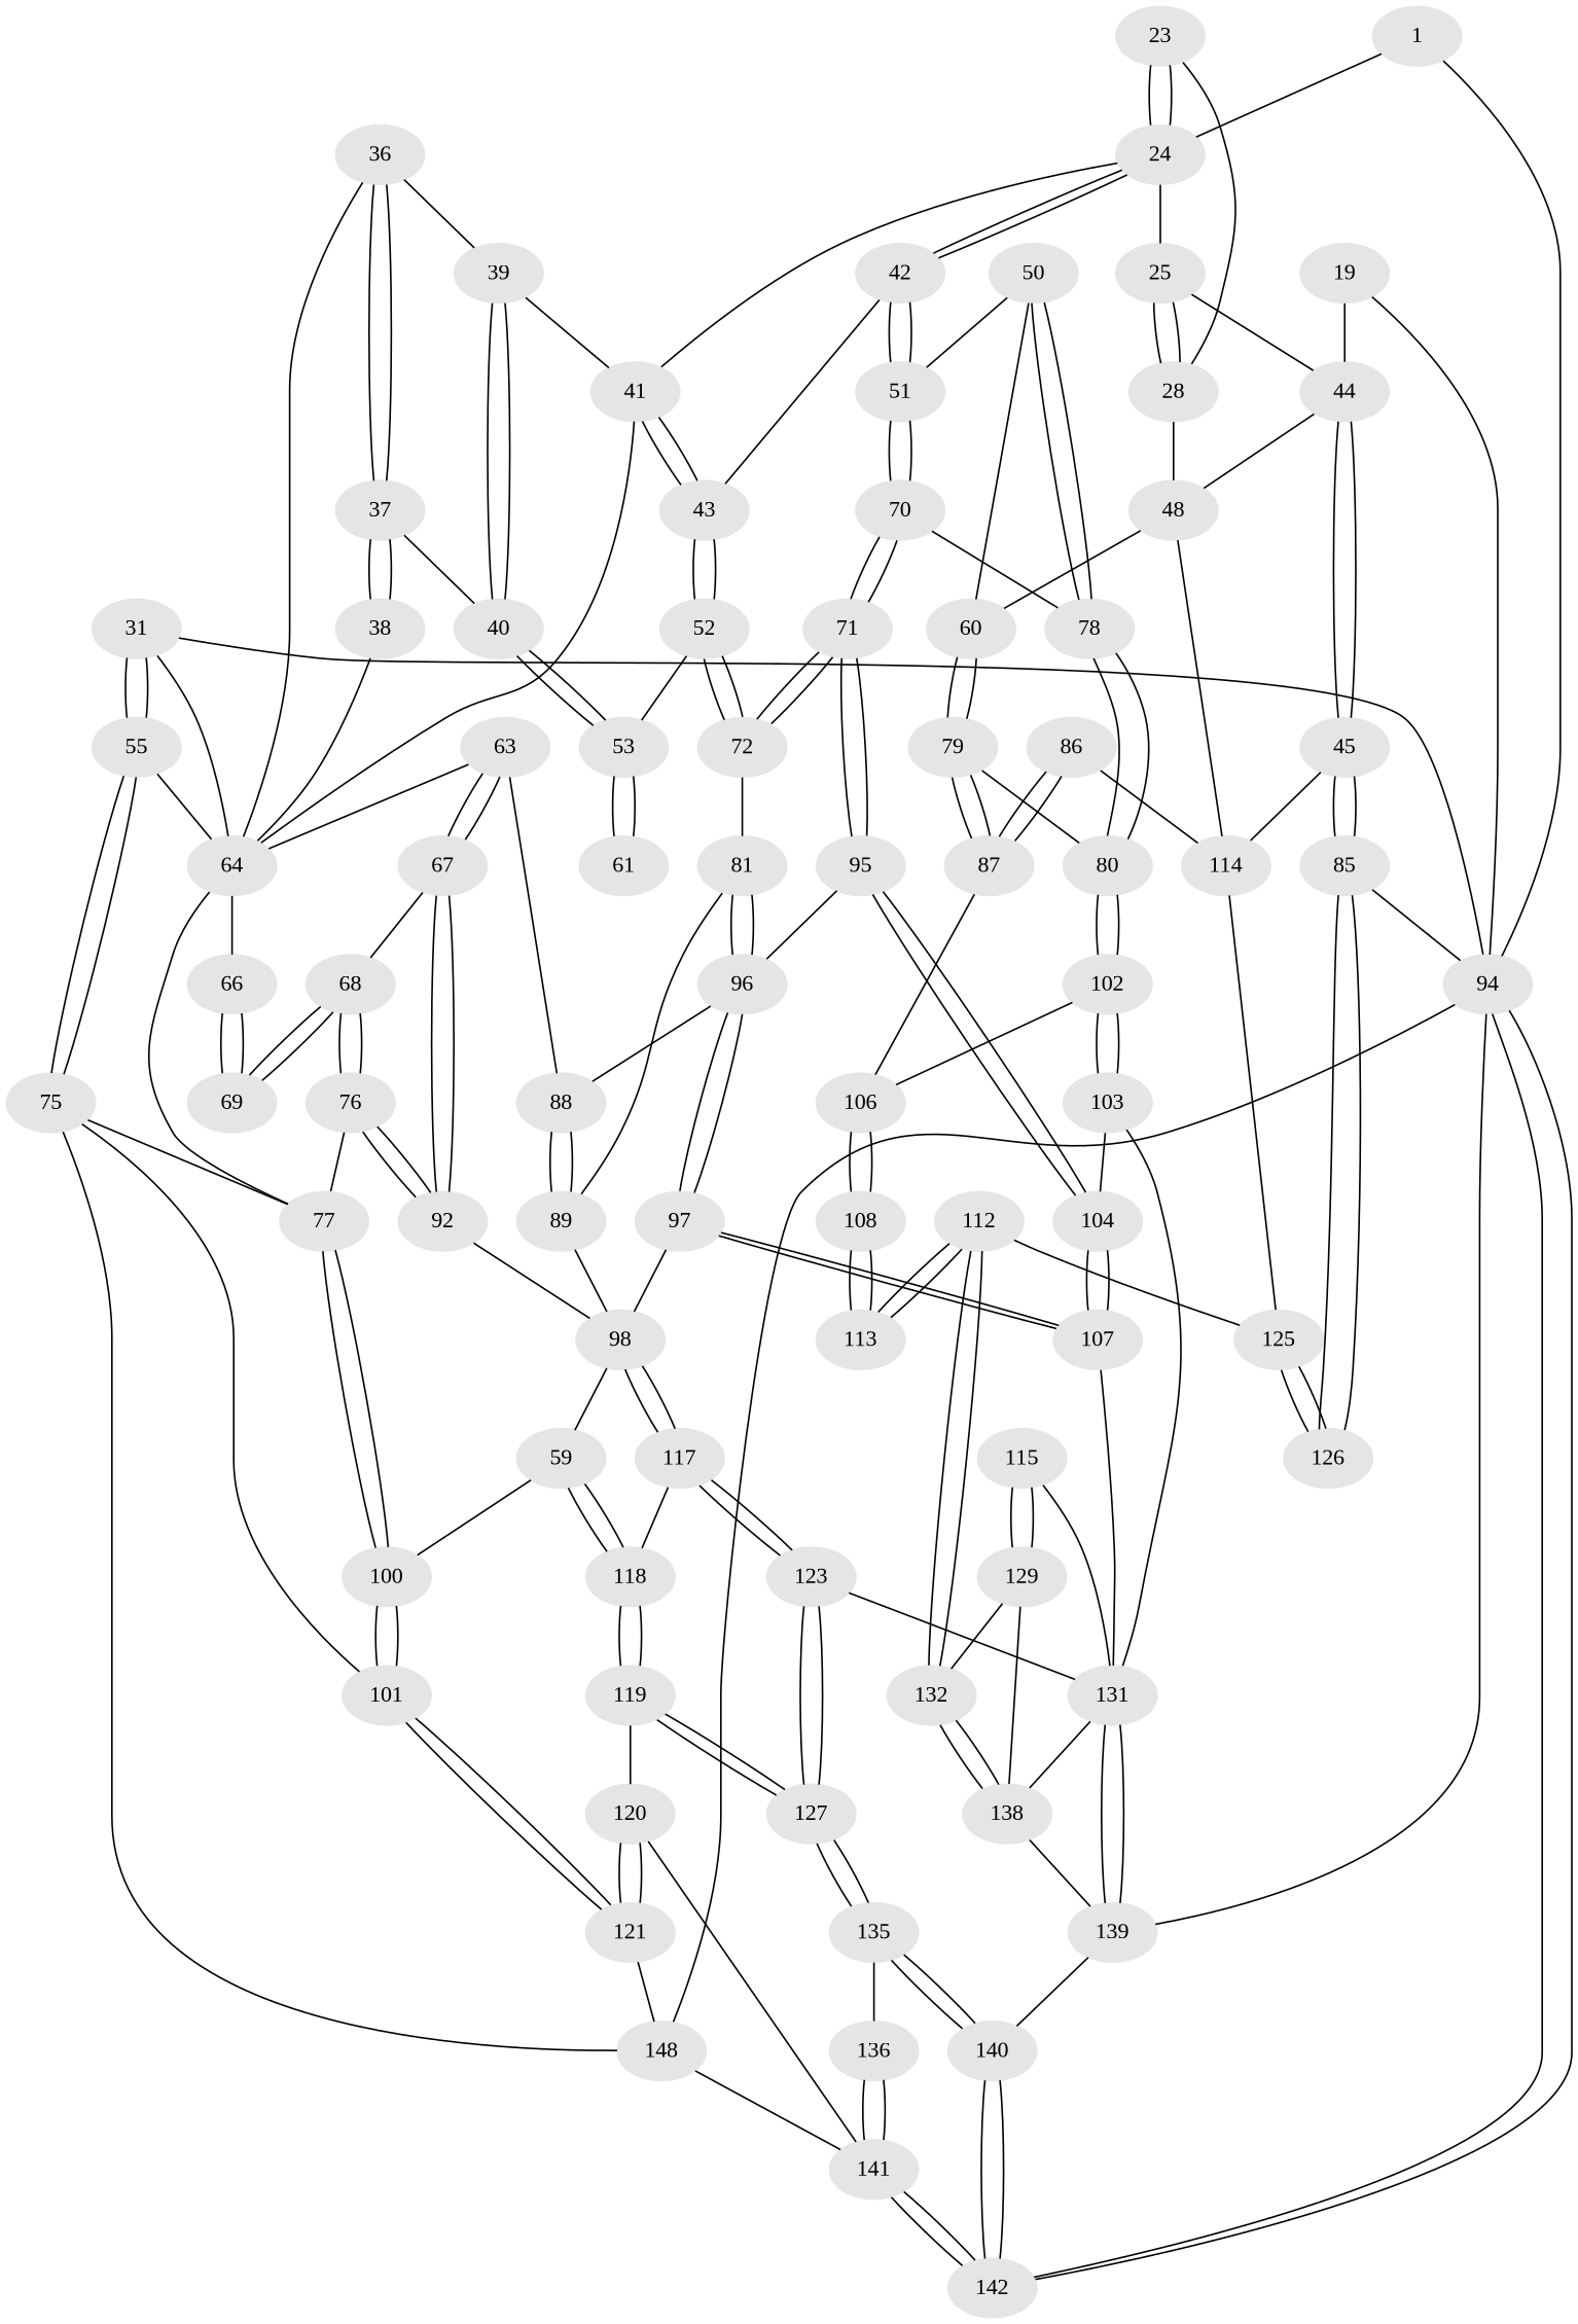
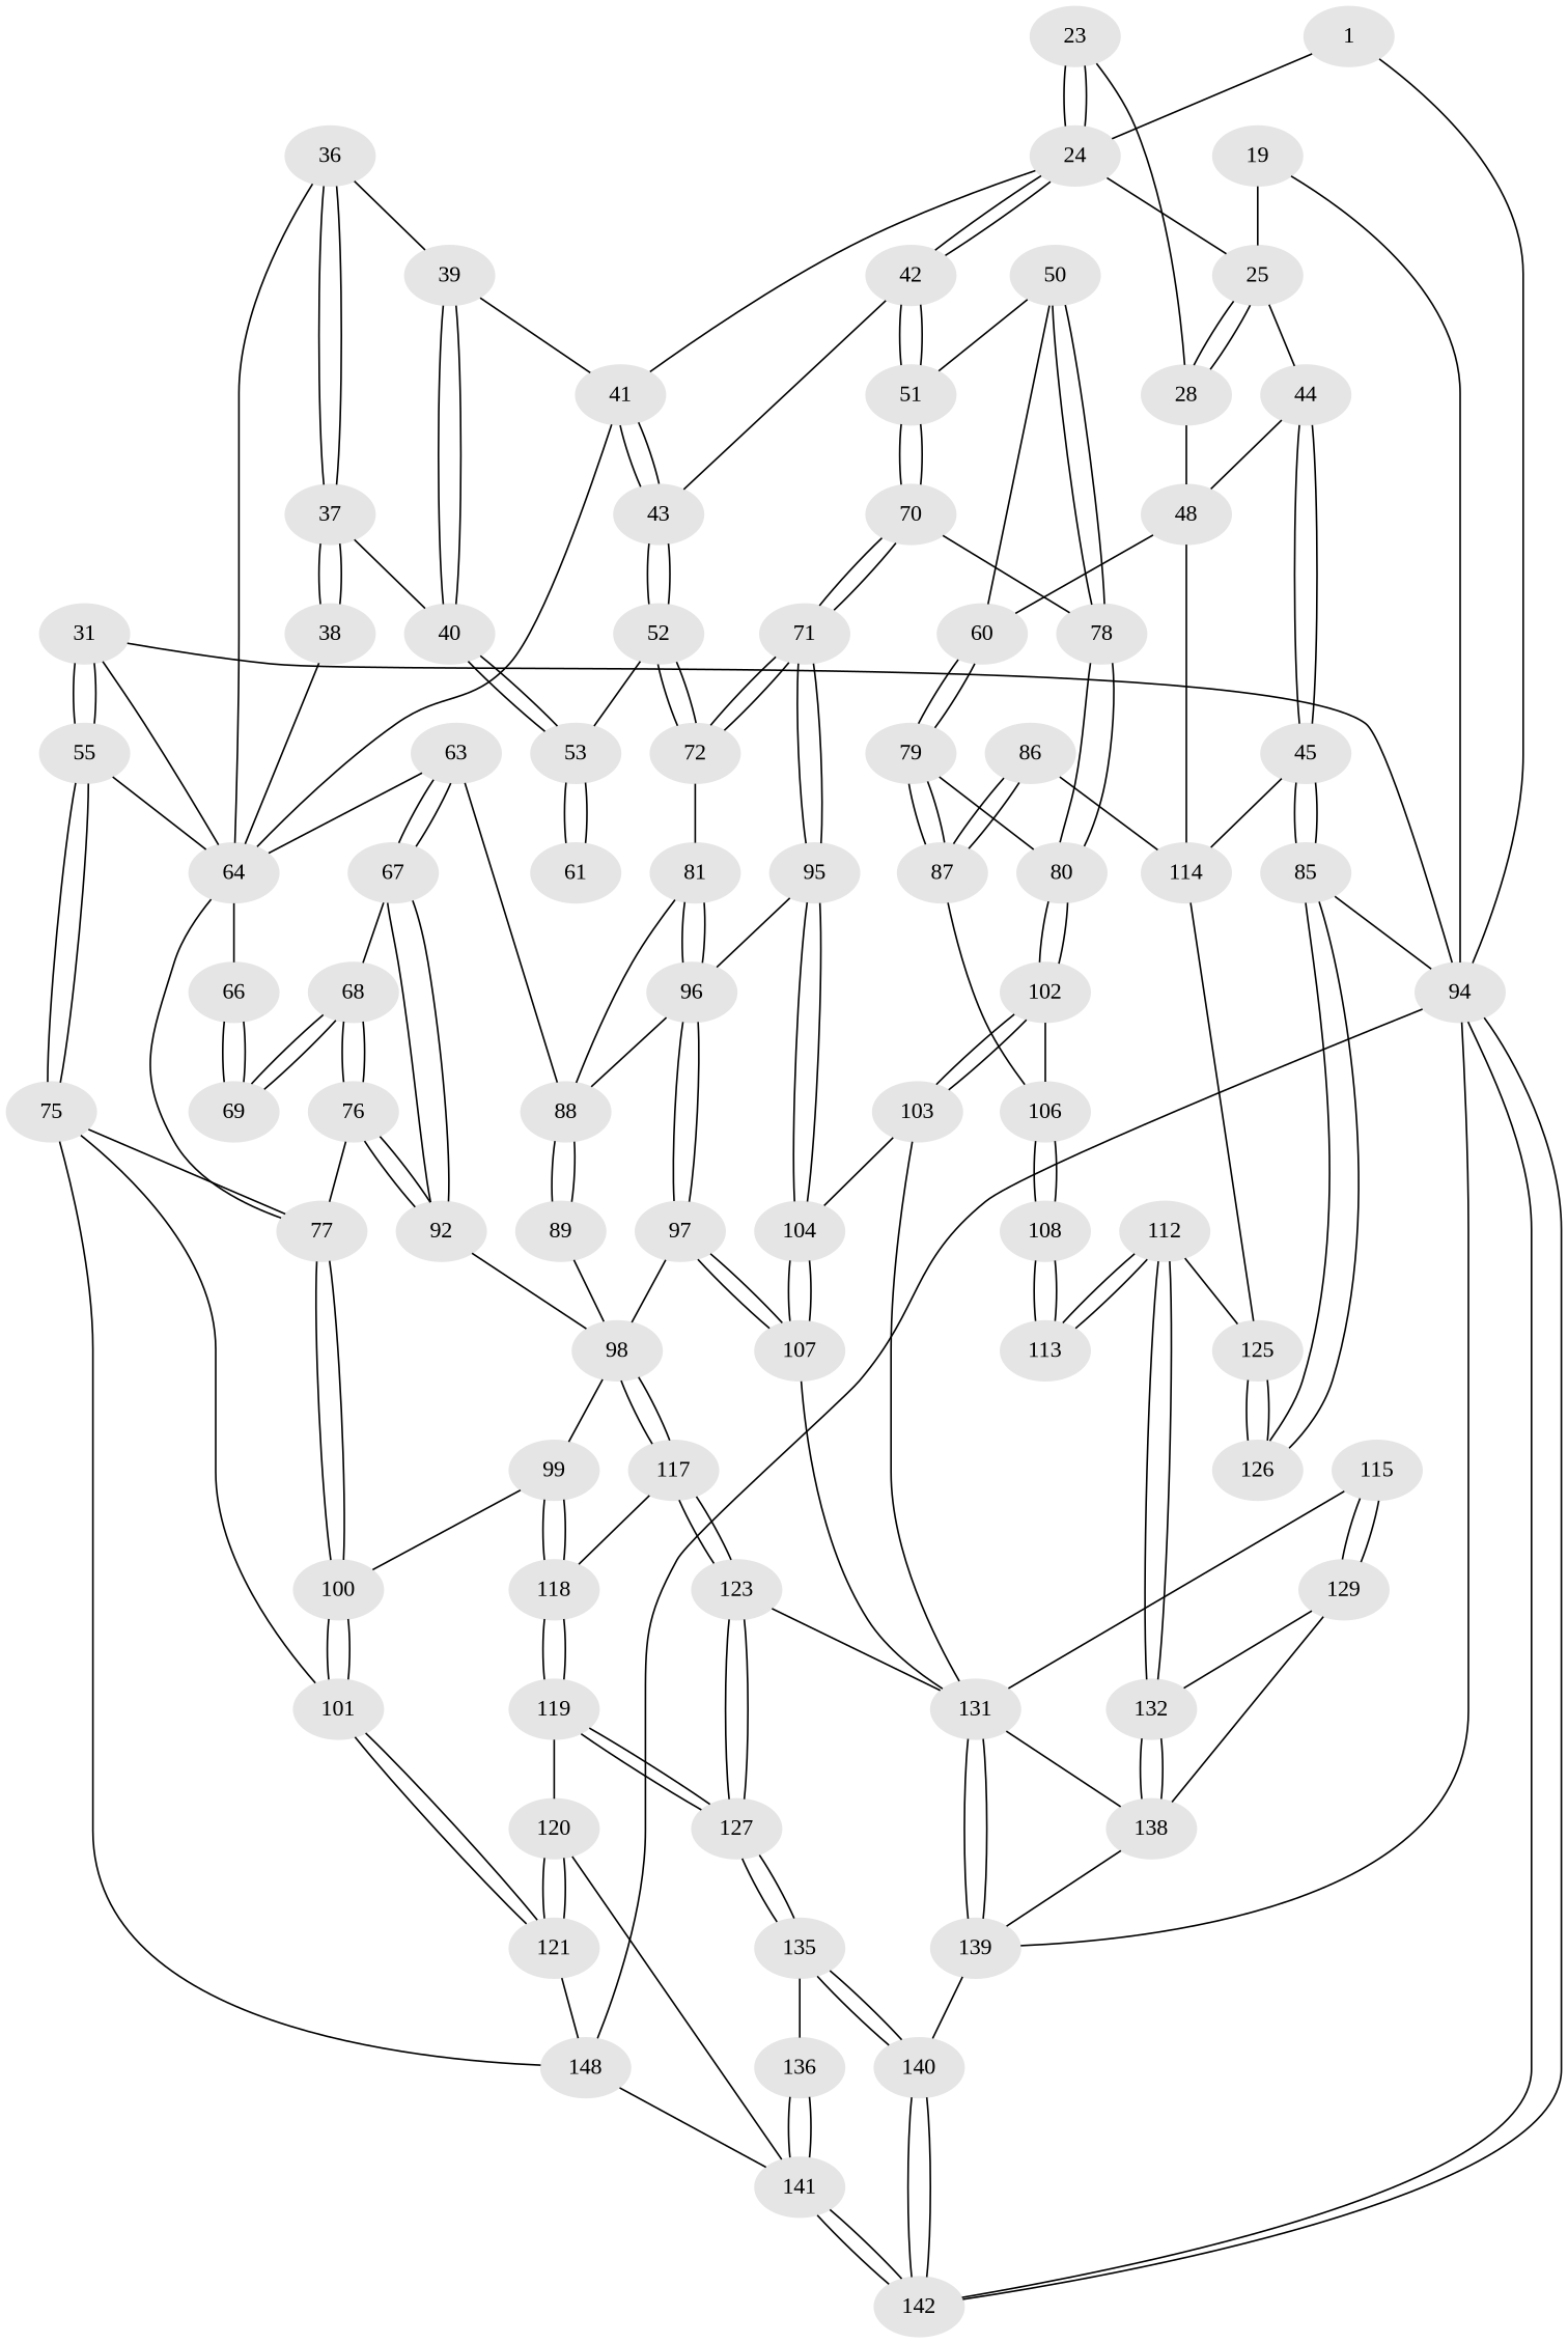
  graph {
    fontname="Liberation Serif"
    node [color=gray90 fontname="Liberation Serif" style=filled]
    edge [fontname="Liberation Serif"]
    24 [super="+8+7+15+22"]
    1
    94 [super="+84"]
    25 [super="+14"]
    41 [super="+9+10"]
    42
    n7 [label=148 super="+93"]
    139 [super="+137"]
    142
    19 [super="+18"]
    44 [super="+20+21"]
    48 [super="+26+27"]
    45
    23
    28
    64 [super="+57+59+31"]
    43
    51
    114 [super="+46+109+47"]
    60 [super="+49"]
    n21 [label=31 super="+4+5"]
    55 [super="+54+29"]
    75 [super="+74"]
    66 [super="+65"]
    77 [super="+73"]
    36
    37
    39 [super="+35"]
    38
    40
    53
    61
    52
    70
    72
    85
    126
    125 [super="+110+111"]
    79
    50
    78
    80
    71
    81
    101
    87
    88 [super="+62+83+82"]
    89
    63
    67
    68
    92
    69
    100
    76
    98 [super="+91"]
    95
    96
    104
    121
    141 [super="+134+133"]
    102
    106 [super="+105"]
    103
    97
    86
    108
-   99 [label=59]
+   99
    117
    140
    107
    131 [super="+124+116+122"]
    118
    123
    119
    138 [super="+130"]
    113
    112
    132
    115
    129
    127
    120
    135
    136
    24 -- 25 [weight=2]
    24 -- 41
    24 -- 42
    24 -- 42
    1 -- 24
    1 -- 94
    94 -- n7
    94 -- 139
    94 -- 142
    94 -- 142
    25 -- 44
    25 -- 28
    25 -- 28
    41 -- 64
    41 -- 43
    41 -- 43
    42 -- 43
    42 -- 51
    42 -- 51
    n7 -- 141
    139 -- 140
    19 -- 94 [weight=2]
-   19 -- 44 [weight=3]
+   19 -- 25 [weight=3]
    44 -- 48
    44 -- 45
    44 -- 45
    48 -- 114
    48 -- 60 [weight=2]
    45 -- 114
    45 -- 85
    45 -- 85
    23 -- 24 [weight=2]
    23 -- 24
    23 -- 28
    28 -- 48
    64 -- 66
    64 -- 77
    43 -- 52
    43 -- 52
    51 -- 70
    51 -- 70
    114 -- 125
    60 -- 79
    60 -- 79
    n21 -- 94 [weight=2]
    n21 -- 64
    n21 -- 55 [weight=3]
    n21 -- 55
    55 -- 64 [weight=3]
    55 -- 75
    55 -- 75
    75 -- n7
    75 -- 77
    75 -- 101
    66 -- 69 [weight=2]
    66 -- 69
    77 -- 100
    77 -- 100
    36 -- 64
    36 -- 37
    36 -- 37
    36 -- 39
    37 -- 38
    37 -- 38
    37 -- 40
    39 -- 41 [weight=2]
    39 -- 40
    39 -- 40
    38 -- 64 [weight=2]
    40 -- 53
    40 -- 53
    53 -- 61
    53 -- 61
    52 -- 53
    52 -- 72
    52 -- 72
    70 -- 78
    70 -- 71
    70 -- 71
    72 -- 81
    85 -- 94
    85 -- 126
    85 -- 126
    125 -- 126 [weight=2]
    125 -- 126
    79 -- 80
    79 -- 87
    79 -- 87
    50 -- 51
    50 -- 60
    50 -- 78
    50 -- 78
    78 -- 80
    78 -- 80
    80 -- 102
    80 -- 102
    71 -- 72
    71 -- 72
    71 -- 95
    71 -- 95
-   81 -- 89
+   81 -- 88
    81 -- 96
    81 -- 96
    101 -- 121
    101 -- 121
    87 -- 106
    88 -- 89 [weight=2]
    88 -- 89
    89 -- 98
    63 -- 64
    63 -- 88
    63 -- 67
    63 -- 67
    67 -- 68
    67 -- 92
    67 -- 92
    68 -- 69
    68 -- 69
    68 -- 76
    68 -- 76
    92 -- 98
    100 -- 101
    100 -- 101
    76 -- 77
    76 -- 92
    76 -- 92
    98 -- 99
    98 -- 117
    98 -- 117
    95 -- 96
    95 -- 104
    95 -- 104
    96 -- 88 [weight=2]
    96 -- 97
    96 -- 97
    104 -- 107
    104 -- 107
    121 -- n7
    141 -- 142
    141 -- 142
    102 -- 106
    102 -- 103
    102 -- 103
    106 -- 108 [weight=2]
    106 -- 108
    103 -- 104
    103 -- 131
    97 -- 98
    97 -- 107
    97 -- 107
    86 -- 114 [weight=2]
    86 -- 87
    86 -- 87
    108 -- 113
    108 -- 113
    99 -- 100
    99 -- 118
    99 -- 118
    117 -- 118
    117 -- 123
    117 -- 123
    140 -- 142
    140 -- 142
    107 -- 131
    131 -- 139
    131 -- 139
    131 -- 138
    118 -- 119
    118 -- 119
    123 -- 131
    123 -- 127
    123 -- 127
    119 -- 127
    119 -- 127
    119 -- 120
    138 -- 139
    112 -- 125
    112 -- 113
    112 -- 113
    112 -- 132
    112 -- 132
    132 -- 138
    132 -- 138
    115 -- 131
    115 -- 129
    115 -- 129
    129 -- 138
    129 -- 132
    127 -- 135
    127 -- 135
    120 -- 121
    120 -- 121
    120 -- 141
    135 -- 140
    135 -- 140
    135 -- 136
    136 -- 141 [weight=2]
    136 -- 141
  }
